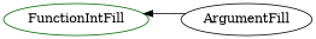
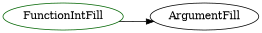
  digraph {
    rankdir=LR
    n1 [color=darkgreen label=FunctionIntFill shape=oval]
    ArgumentFill
-   ArgumentFill -> n1
+   n1 -> ArgumentFill
  }
